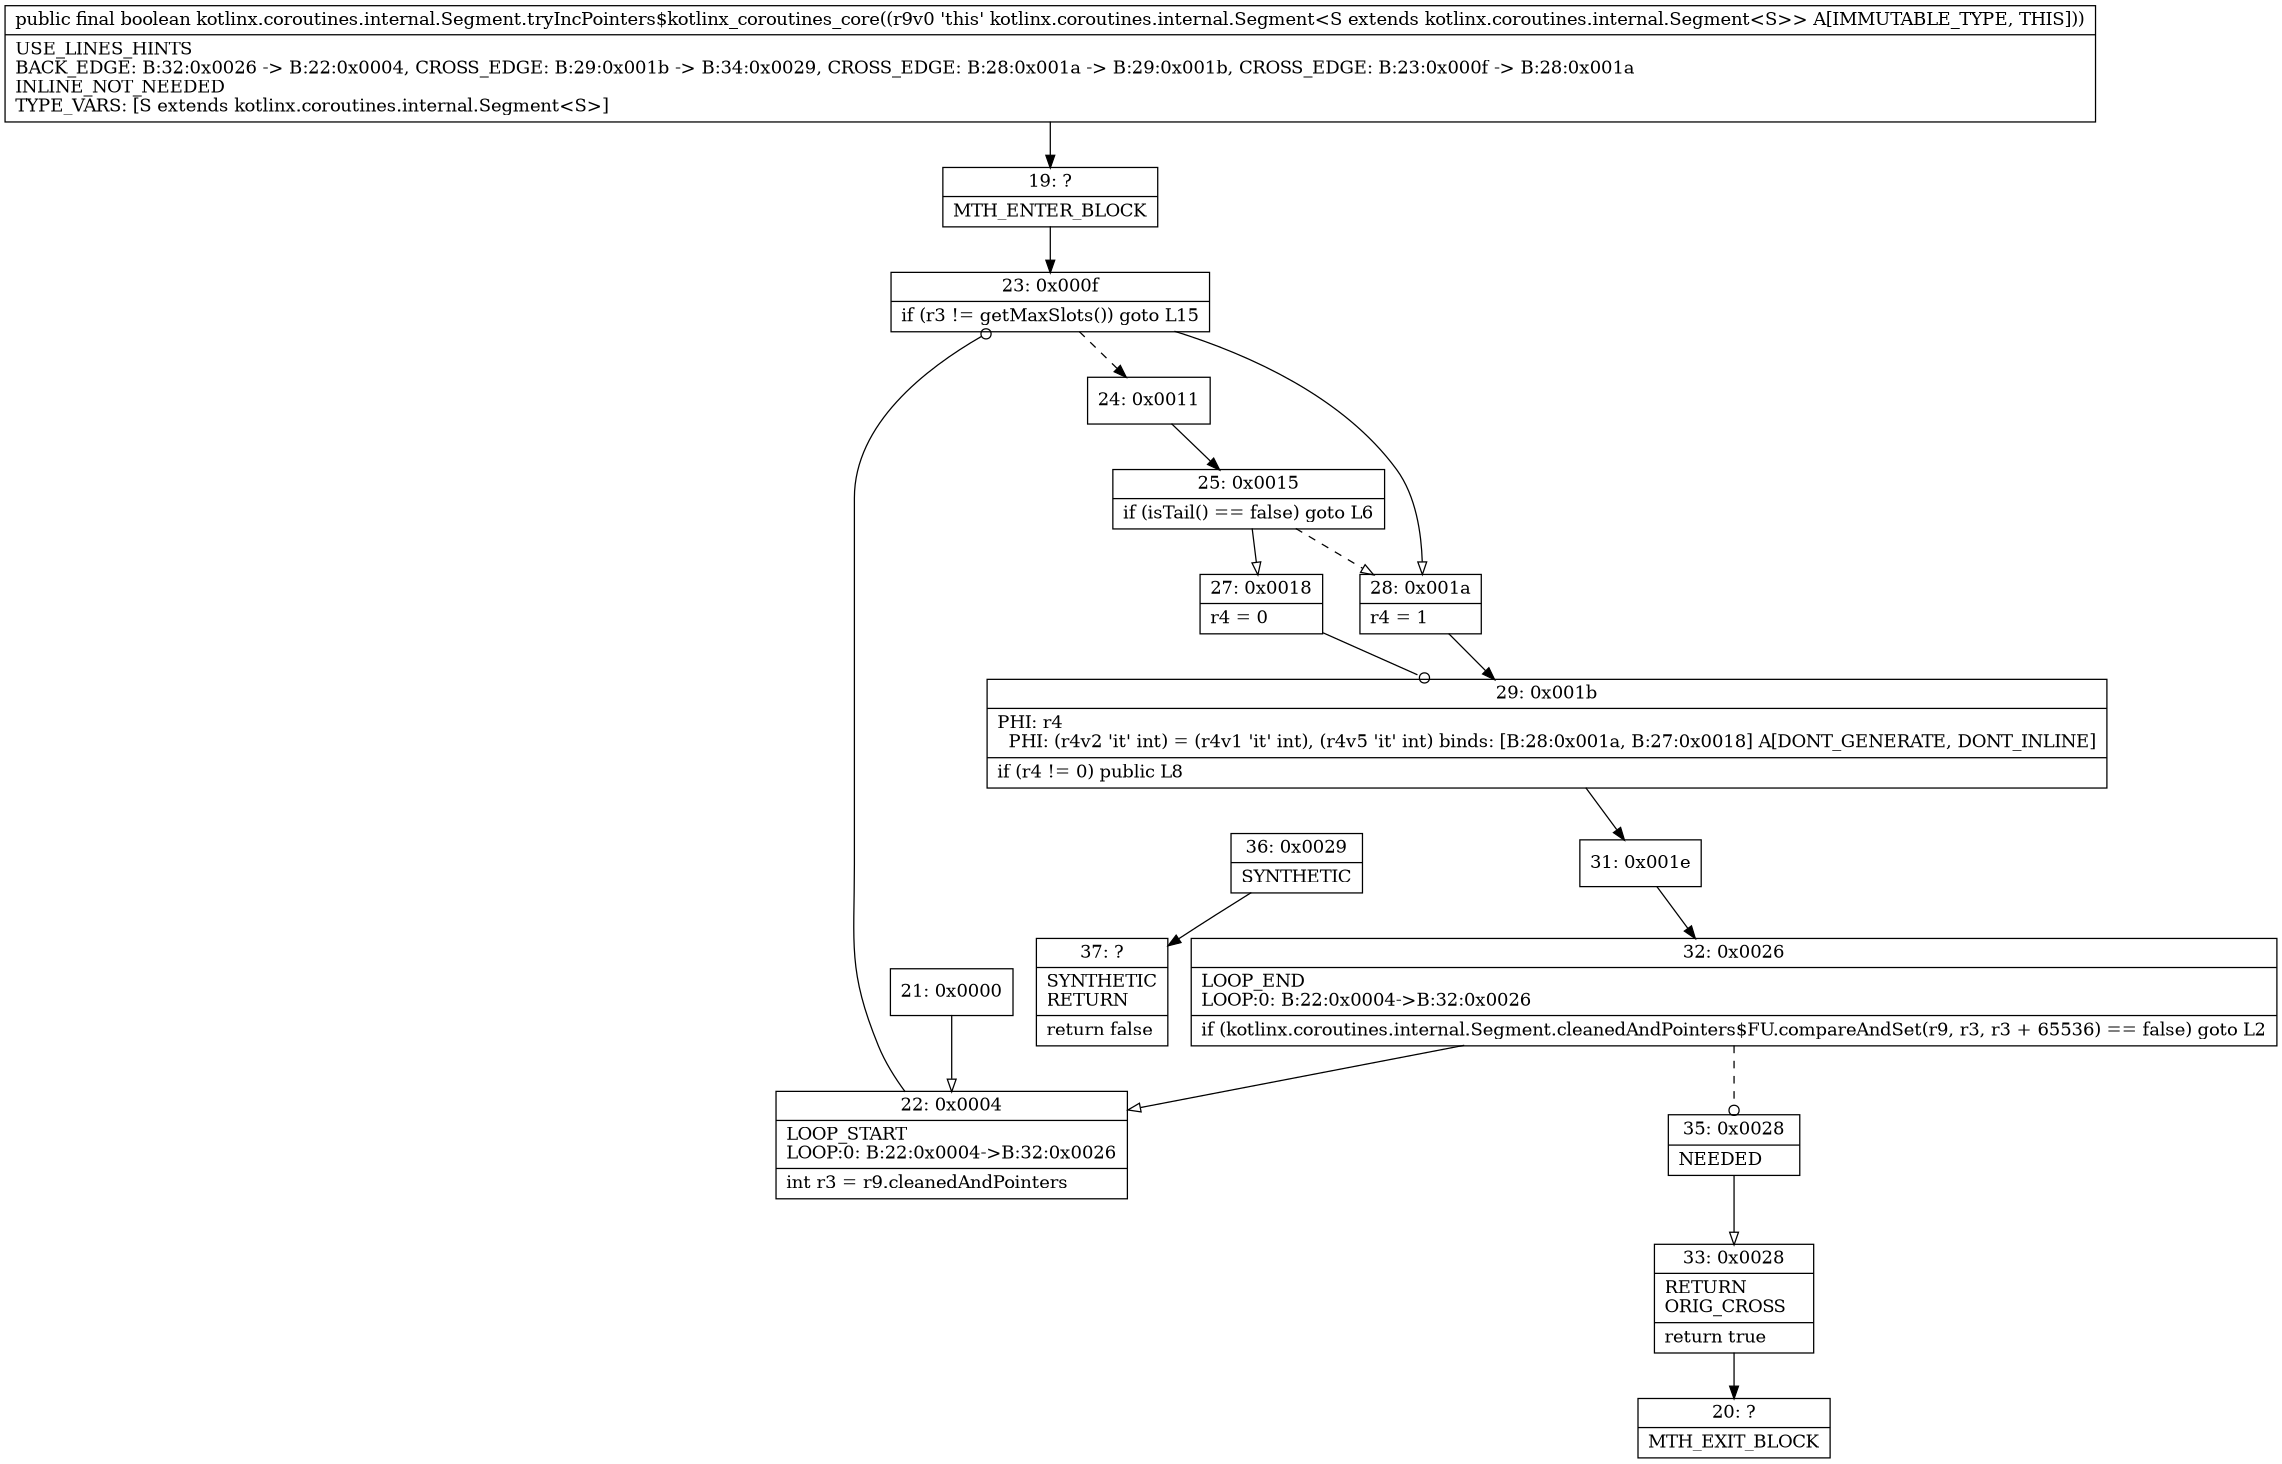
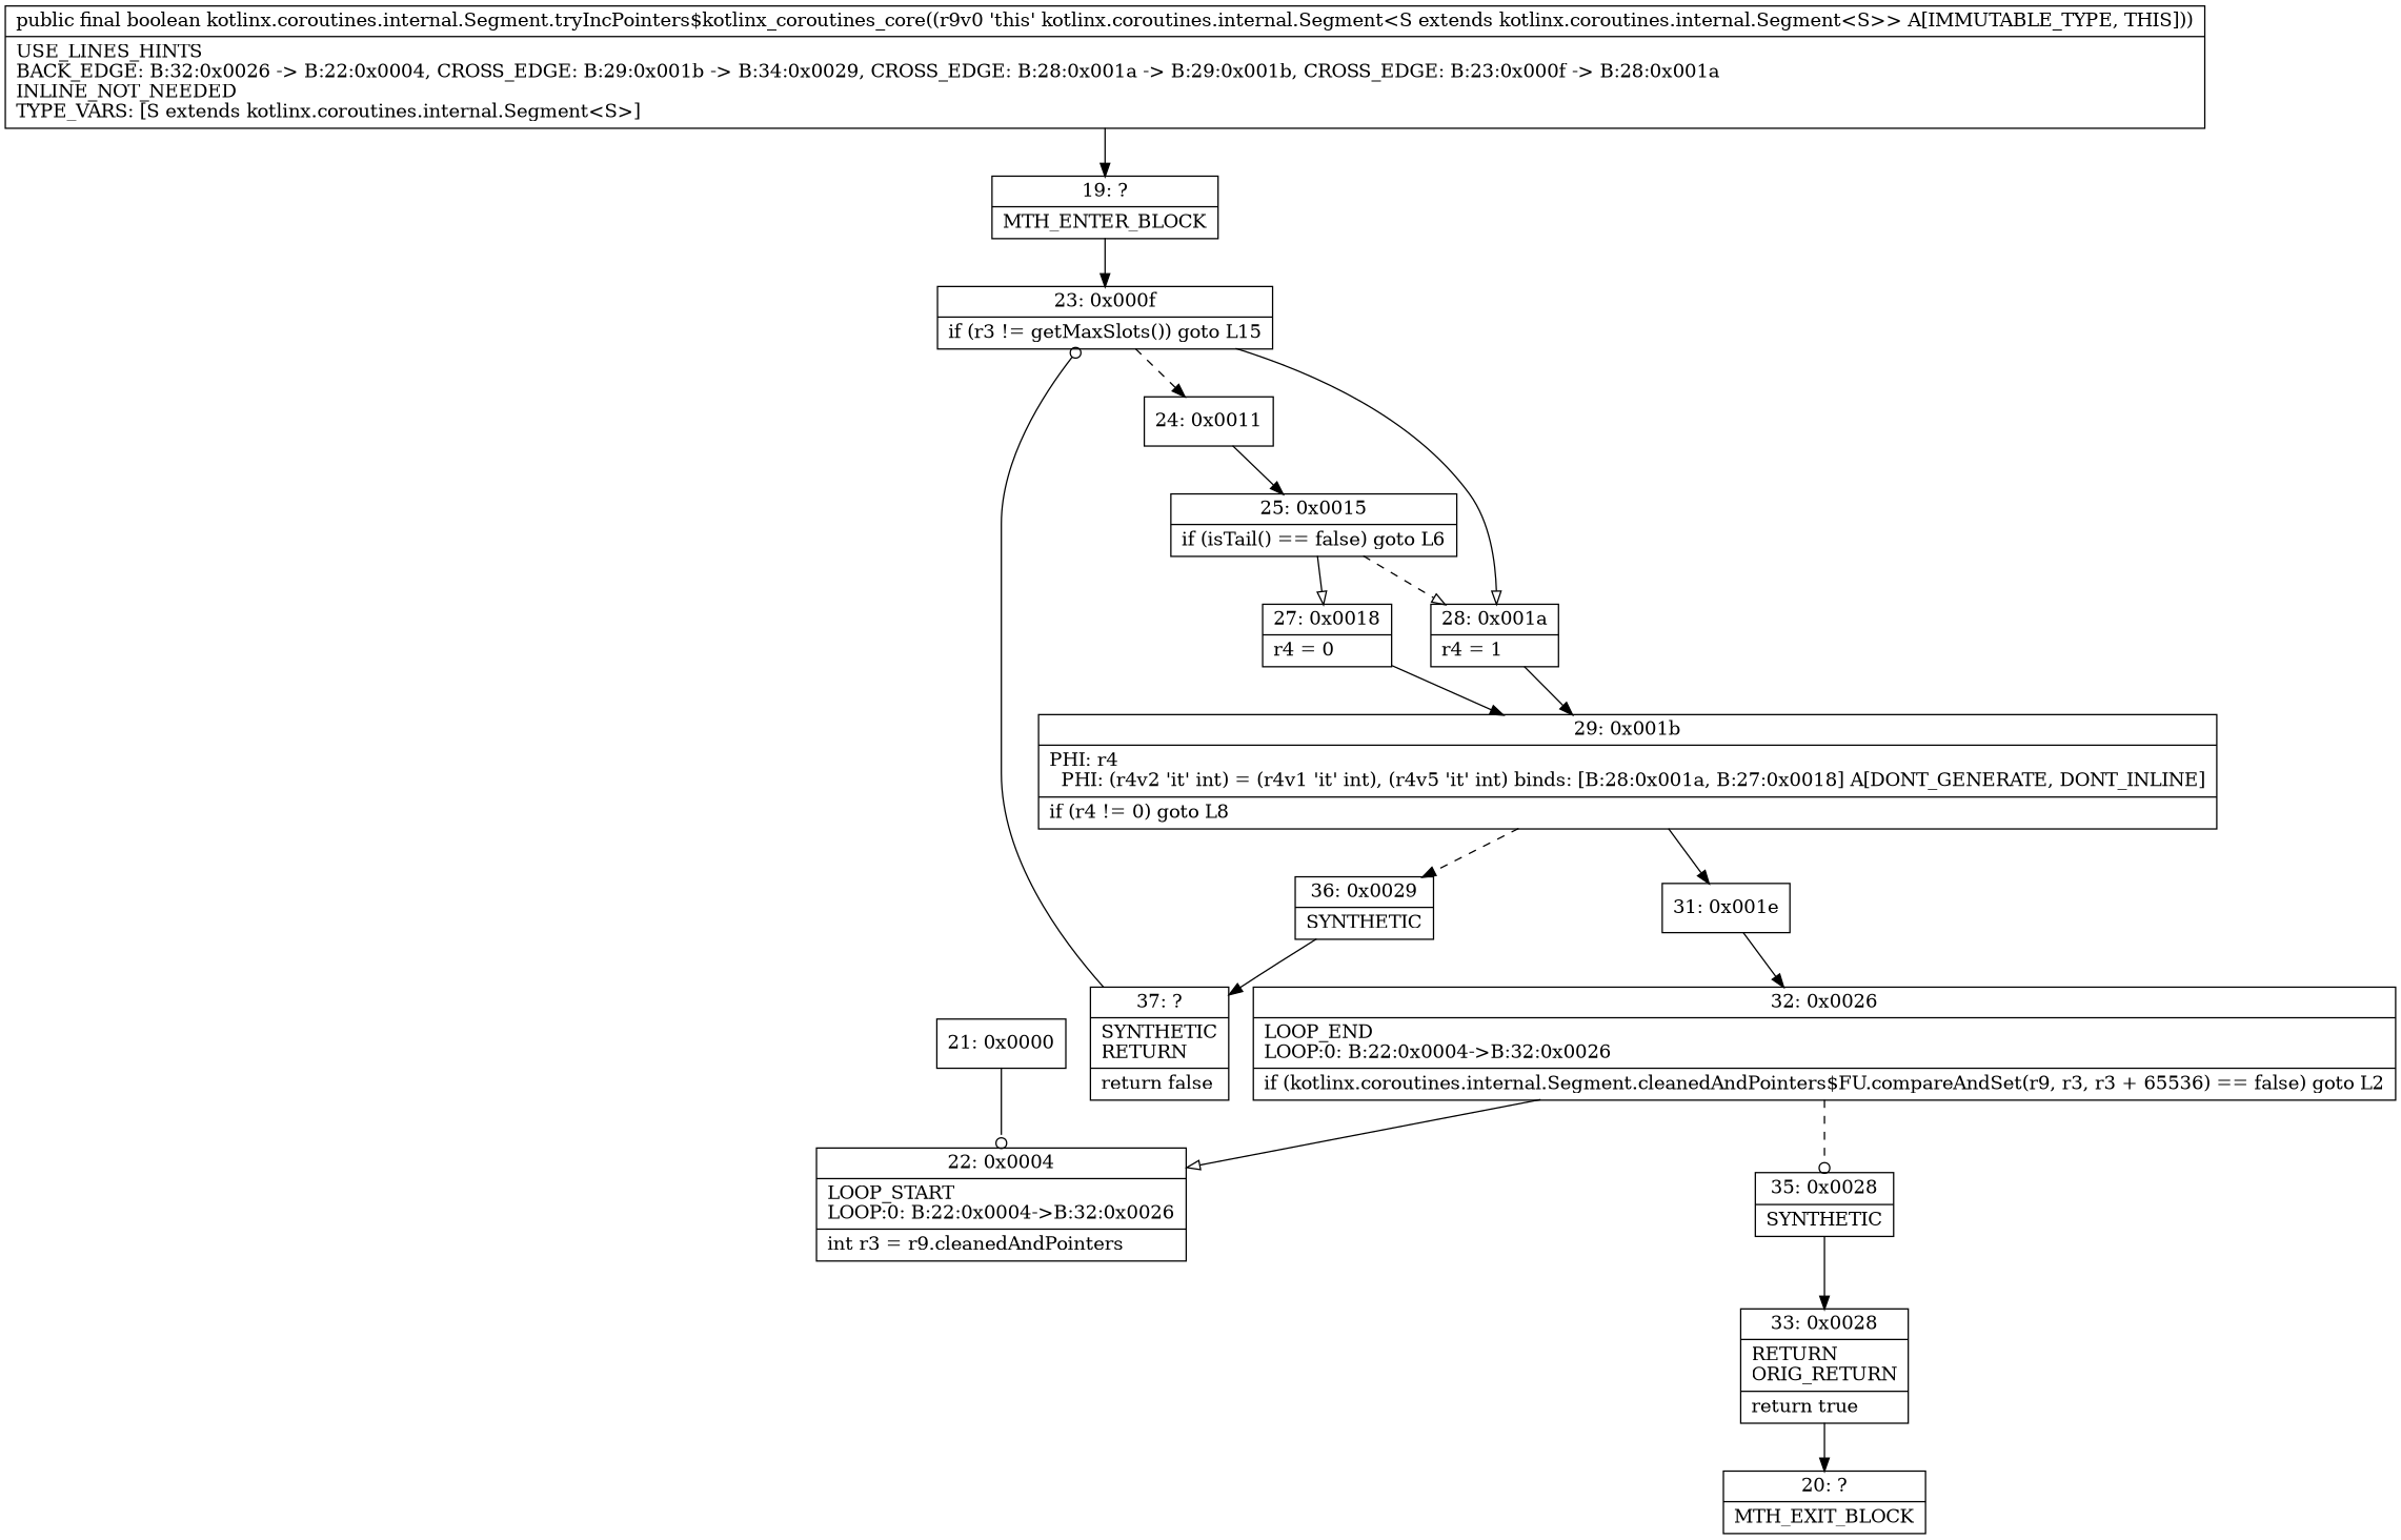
  digraph {
    node [shape=record]
    edge [arrowhead=normal]
    n1 [label="{19\:\ ?|MTH_ENTER_BLOCK\l}"]
    n2 [label="{23\:\ 0x000f|if (r3 != getMaxSlots()) goto L15\l}"]
    n3 [label="{21\:\ 0x0000}"]
    n4 [label="{22\:\ 0x0004|LOOP_START\lLOOP:0: B:22:0x0004\-\>B:32:0x0026\l|int r3 = r9.cleanedAndPointers\l}"]
    n5 [label="{24\:\ 0x0011}"]
    n6 [label="{28\:\ 0x001a|r4 = 1\l}"]
    n7 [label="{25\:\ 0x0015|if (isTail() == false) goto L6\l}"]
-   n8 [label="{29\:\ 0x001b|PHI: r4 \l  PHI: (r4v2 'it' int) = (r4v1 'it' int), (r4v5 'it' int) binds: [B:28:0x001a, B:27:0x0018] A[DONT_GENERATE, DONT_INLINE]\l|if (r4 != 0) public L8\l}"]
+   n8 [label="{29\:\ 0x001b|PHI: r4 \l  PHI: (r4v2 'it' int) = (r4v1 'it' int), (r4v5 'it' int) binds: [B:28:0x001a, B:27:0x0018] A[DONT_GENERATE, DONT_INLINE]\l|if (r4 != 0) goto L8\l}"]
    n9 [label="{27\:\ 0x0018|r4 = 0\l}"]
    n10 [label="{31\:\ 0x001e}"]
    n11 [label="{36\:\ 0x0029|SYNTHETIC\l}"]
    n12 [label="{32\:\ 0x0026|LOOP_END\lLOOP:0: B:22:0x0004\-\>B:32:0x0026\l|if (kotlinx.coroutines.internal.Segment.cleanedAndPointers$FU.compareAndSet(r9, r3, r3 + 65536) == false) goto L2\l}"]
    n13 [label="{37\:\ ?|SYNTHETIC\lRETURN\l|return false\l}"]
-   n14 [label="{35\:\ 0x0028|NEEDED\l}"]
-   n15 [label="{33\:\ 0x0028|RETURN\lORIG_CROSS\l|return true\l}"]
+   n14 [label="{35\:\ 0x0028|SYNTHETIC\l}"]
+   n15 [label="{33\:\ 0x0028|RETURN\lORIG_RETURN\l|return true\l}"]
    n16 [label="{20\:\ ?|MTH_EXIT_BLOCK\l}"]
    n17 [label="{public final boolean kotlinx.coroutines.internal.Segment.tryIncPointers$kotlinx_coroutines_core((r9v0 'this' kotlinx.coroutines.internal.Segment\<S extends kotlinx.coroutines.internal.Segment\<S\>\> A[IMMUTABLE_TYPE, THIS]))  | USE_LINES_HINTS\lBACK_EDGE: B:32:0x0026 \-\> B:22:0x0004, CROSS_EDGE: B:29:0x001b \-\> B:34:0x0029, CROSS_EDGE: B:28:0x001a \-\> B:29:0x001b, CROSS_EDGE: B:23:0x000f \-\> B:28:0x001a\lINLINE_NOT_NEEDED\lTYPE_VARS: [S extends kotlinx.coroutines.internal.Segment\<S\>]\l}"]
    n1 -> n2
    n2 -> n5 [style=dashed]
    n2 -> n6 [arrowhead=onormal]
-   n3 -> n4 [arrowhead=onormal]
-   n4 -> n2 [arrowhead=odot]
+   n3 -> n4 [arrowhead=odot]
+   n13 -> n2 [arrowhead=odot]
    n5 -> n7
    n6 -> n8
    n7 -> n6 [arrowhead=onormal style=dashed]
    n7 -> n9 [arrowhead=onormal]
    n8 -> n10
-   n9 -> n8 [arrowhead=odot]
+   n8 -> n11 [style=dashed]
+   n9 -> n8
    n10 -> n12
    n11 -> n13
    n12 -> n4 [arrowhead=onormal]
    n12 -> n14 [arrowhead=odot style=dashed]
-   n14 -> n15 [arrowhead=onormal]
+   n14 -> n15
    n15 -> n16
    n17 -> n1
  }
